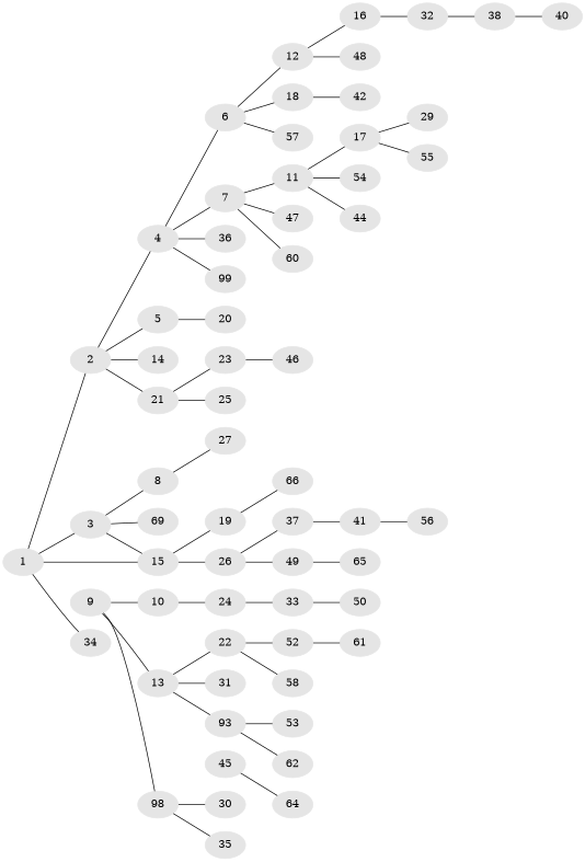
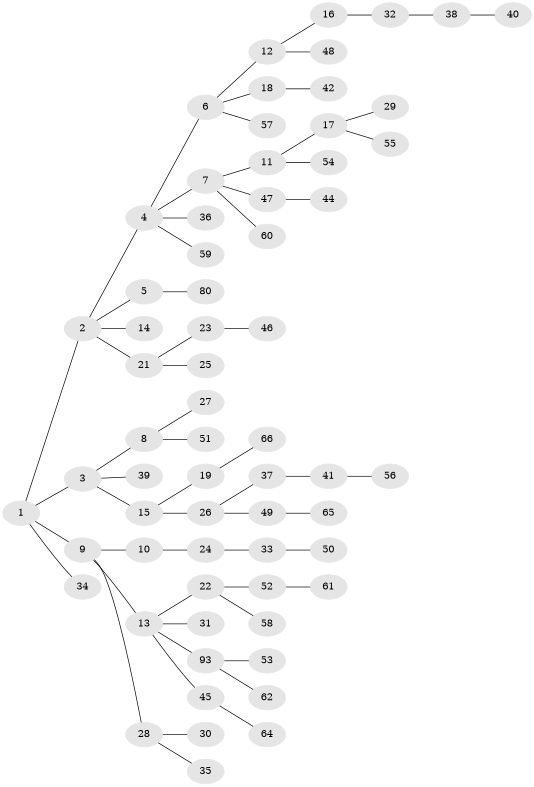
  graph {
    rankdir=LR
    node [color=gray90 style=filled]
    1
    2
    3
    9
    34
    4
    5
    14
    21
    8
    15
-   39 [label=69]
+   39
    10
    13
-   28 [label=98]
+   28
    6
    7
    36
-   59 [label=99]
-   20
+   59
+   20 [label=80]
    23
    25
    27
+   51
    19
    26
    12
    18
    57
    11
    47
    60
    16
    48
    42
    17
    44
    54
    24
    22
    31
    n42 [label=93]
    45
    30
    35
    33
    29
    55
    32
    52
    58
    53
    62
    64
    66
    37
    49
    38
    46
    61
    50
    41
    65
    40
    56
    1 -- 2
    1 -- 3
-   1 -- 15
+   1 -- 9
    1 -- 34
    2 -- 4
    2 -- 5
    2 -- 14
    2 -- 21
    3 -- 8
    3 -- 15
    3 -- 39
    9 -- 10
    9 -- 13
    9 -- 28
    4 -- 6
    4 -- 7
    4 -- 36
    4 -- 59
    5 -- 20
    21 -- 23
    21 -- 25
    8 -- 27
+   8 -- 51
    15 -- 19
    15 -- 26
    10 -- 24
    13 -- 22
    13 -- 31
    13 -- n42
+   13 -- 45
    28 -- 30
    28 -- 35
    6 -- 12
    6 -- 18
    6 -- 57
    7 -- 11
    7 -- 47
    7 -- 60
    23 -- 46
    19 -- 66
    26 -- 37
    26 -- 49
    12 -- 16
    12 -- 48
    18 -- 42
    11 -- 17
-   11 -- 44
+   47 -- 44
    11 -- 54
    16 -- 32
    17 -- 29
    17 -- 55
    24 -- 33
    22 -- 52
    22 -- 58
    n42 -- 53
    n42 -- 62
    45 -- 64
    33 -- 50
    32 -- 38
    52 -- 61
    37 -- 41
    49 -- 65
    38 -- 40
    41 -- 56
  }
